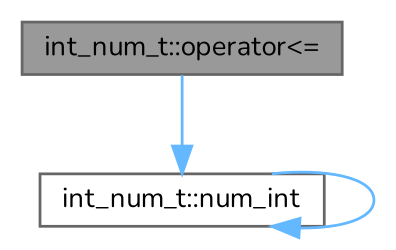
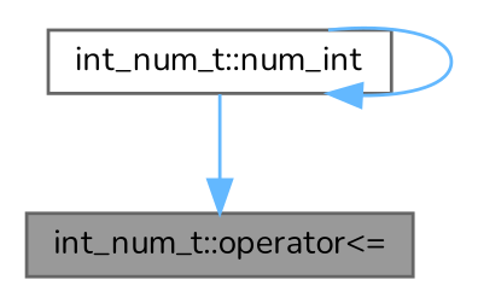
  digraph {
    rankdir=TB
    fontname=Nunito
    node [fontname=Nunito fontsize=10 shape=box style=filled]
    edge [color=steelblue1 fontname=Nunito fontsize=10 labelfontname=Helvetica labelfontsize=10 style=solid]
    n1 [color=gray40 fillcolor=grey60 fontcolor=black height=0.2 label="int_num_t::operator\<=" width=0.4]
    n2 [color=grey40 fillcolor=white height=0.2 label="int_num_t::num_int" width=0.4]
-   n1 -> n2
+   n2 -> n1
    n2 -> n2
  }
